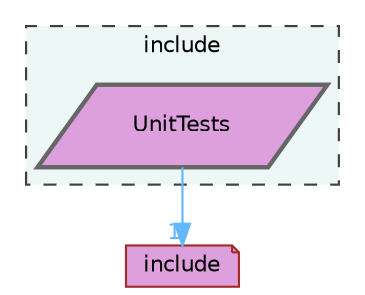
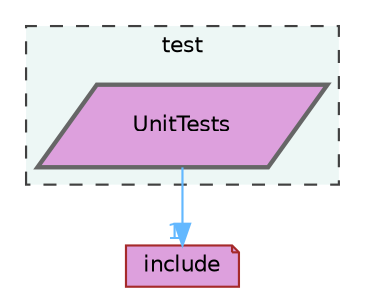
  digraph {
    compound=true
    node [fillcolor=plum fontname=Helvetica fontsize=10]
    n1 [color=gray40 height=0.2 label=UnitTests shape=parallelogram style="filled,bold" width=0.4]
    n2 [color=brown height=0.2 label=include shape=note style=filled width=0.4]
    subgraph cluster_1 {
      bgcolor="#edf7f5"
      fontname=Helvetica
      fontsize=10
-     label=include
+     label=test
      pencolor=grey25
      style="filled,dashed"
      n1
    }
    n1 -> n2 [color=steelblue1 fontcolor=steelblue1 fontname=Helvetica fontsize=10 headlabel=1 labeldistance=1.5 labelfontname=Helvetica labelfontsize=10 style=solid]
  }
